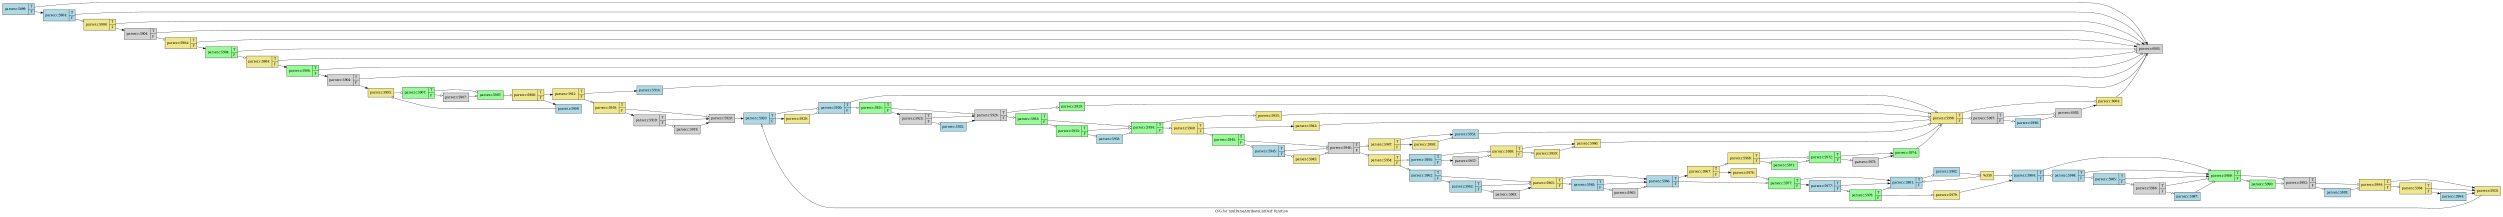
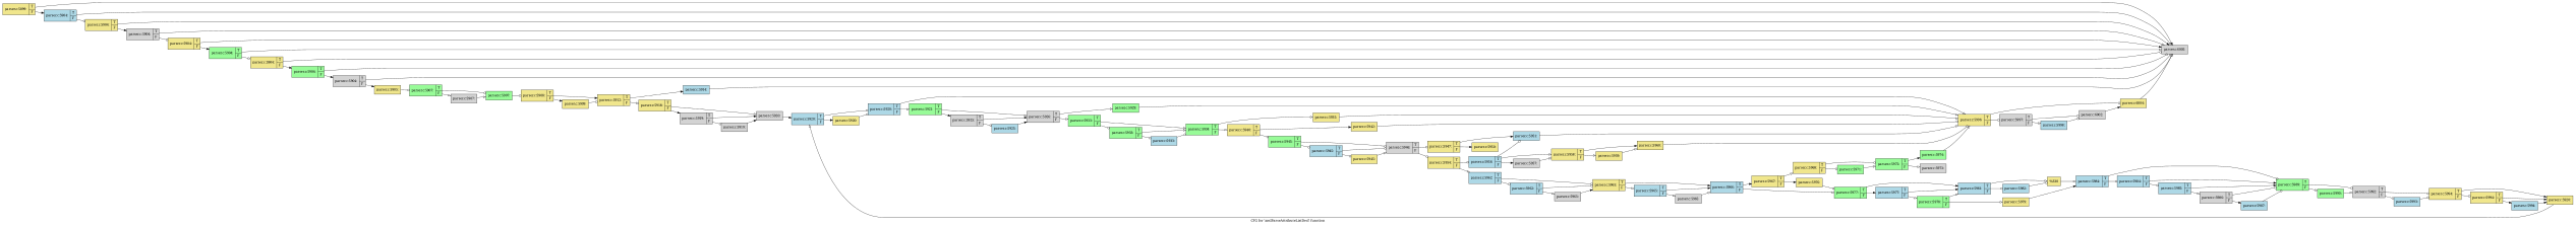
  digraph {
    fontname="Noto Serif"
    label="CFG for 'xmlParseAttributeListDecl' function"
    rankdir=LR
    node [fillcolor=khaki fontname="Noto Serif" shape=record style=filled]
    edge [arrowhead=odot fontname="Noto Serif"]
-   n1 [fillcolor=lightblue label="{parser.c:5899:|{<s0>T|<s1>F}}"]
+   n1 [label="{parser.c:5899:|{<s0>T|<s1>F}}"]
    n2 [fillcolor=lightblue label="{parser.c:5904:|{<s0>T|<s1>F}}"]
    n3 [fillcolor=lightgrey label="{parser.c:6005:}"]
    n4 [label="{parser.c:5904:|{<s0>T|<s1>F}}"]
    n5 [fillcolor=lightgrey label="{parser.c:5904:|{<s0>T|<s1>F}}"]
    n6 [label="{parser.c:5904:|{<s0>T|<s1>F}}"]
    n7 [fillcolor=palegreen label="{parser.c:5904:|{<s0>T|<s1>F}}"]
    n8 [label="{parser.c:5904:|{<s0>T|<s1>F}}"]
    n9 [fillcolor=palegreen label="{parser.c:5904:|{<s0>T|<s1>F}}"]
    n10 [fillcolor=lightgrey label="{parser.c:5904:|{<s0>T|<s1>F}}"]
    n11 [label="{parser.c:5905:}"]
    n12 [fillcolor=palegreen label="{parser.c:5907:|{<s0>T|<s1>F}}"]
    n13 [fillcolor=lightgrey label="{parser.c:5907:}"]
    n14 [fillcolor=palegreen label="{parser.c:5907:}"]
    n15 [label="{parser.c:5908:|{<s0>T|<s1>F}}"]
-   n16 [fillcolor=lightblue label="{parser.c:5909:}"]
+   n16 [label="{parser.c:5909:}"]
    n17 [label="{parser.c:5912:|{<s0>T|<s1>F}}"]
    n18 [fillcolor=lightblue label="{parser.c:5914:}"]
    n19 [label="{parser.c:5918:|{<s0>T|<s1>F}}"]
    n20 [fillcolor=lightgrey label="{parser.c:5919:|{<s0>T|<s1>F}}"]
    n21 [fillcolor=lightgrey label="{parser.c:5920:}"]
    n22 [fillcolor=lightgrey label="{parser.c:5919:}"]
    n23 [fillcolor=lightblue label="{parser.c:5920:|{<s0>T|<s1>F}}"]
    n24 [label="{parser.c:5920:}"]
    n25 [fillcolor=lightblue label="{parser.c:5920:|{<s0>T|<s1>F}}"]
    n26 [fillcolor=palegreen label="{parser.c:5921:|{<s0>T|<s1>F}}"]
    n27 [label="{parser.c:5996:|{<s0>T|<s1>F}}"]
    n28 [fillcolor=lightgrey label="{parser.c:5925:|{<s0>T|<s1>F}}"]
    n29 [fillcolor=lightgrey label="{parser.c:5926:|{<s0>T|<s1>F}}"]
    n30 [fillcolor=lightgrey label="{parser.c:5997:|{<s0>T|<s1>F}}"]
    n31 [label="{parser.c:6004:}"]
    n32 [fillcolor=lightblue label="{parser.c:5925:}"]
    n33 [fillcolor=palegreen label="{parser.c:5929:}"]
    n34 [fillcolor=palegreen label="{parser.c:5933:|{<s0>T|<s1>F}}"]
    n35 [fillcolor=lightblue label="{parser.c:5998:}"]
    n36 [fillcolor=lightgrey label="{parser.c:6002:}"]
    n37 [fillcolor=palegreen label="{parser.c:5933:|{<s0>T|<s1>F}}"]
    n38 [fillcolor=palegreen label="{parser.c:5934:|{<s0>T|<s1>F}}"]
    n39 [fillcolor=lightblue label="{parser.c:5933:}"]
    n40 [label="{parser.c:5935:}"]
    n41 [label="{parser.c:5940:|{<s0>T|<s1>F}}"]
    n42 [label="{parser.c:5942:}"]
    n43 [fillcolor=palegreen label="{parser.c:5945:|{<s0>T|<s1>F}}"]
    n44 [fillcolor=lightblue label="{parser.c:5945:|{<s0>T|<s1>F}}"]
    n45 [fillcolor=lightgrey label="{parser.c:5946:|{<s0>T|<s1>F}}"]
    n46 [label="{parser.c:5945:}"]
    n47 [label="{parser.c:5947:|{<s0>T|<s1>F}}"]
    n48 [label="{parser.c:5954:|{<s0>T|<s1>F}}"]
    n49 [label="{parser.c:5950:}"]
    n50 [fillcolor=lightblue label="{parser.c:5951:}"]
    n51 [fillcolor=lightblue label="{parser.c:5956:|{<s0>T|<s1>F}}"]
    n52 [fillcolor=lightblue label="{parser.c:5962:|{<s0>T|<s1>F}}"]
    n53 [fillcolor=lightgrey label="{parser.c:5957:}"]
    n54 [label="{parser.c:5958:|{<s0>T|<s1>F}}"]
    n55 [fillcolor=lightblue label="{parser.c:5962:|{<s0>T|<s1>F}}"]
    n56 [label="{parser.c:5965:|{<s0>T|<s1>F}}"]
    n57 [label="{parser.c:5959:}"]
    n58 [label="{parser.c:5960:}"]
    n59 [fillcolor=lightgrey label="{parser.c:5963:}"]
    n60 [fillcolor=lightblue label="{parser.c:5965:|{<s0>T|<s1>F}}"]
    n61 [fillcolor=lightblue label="{parser.c:5966:|{<s0>T|<s1>F}}"]
    n62 [fillcolor=lightgrey label="{parser.c:5965:}"]
    n63 [label="{parser.c:5967:|{<s0>T|<s1>F}}"]
    n64 [fillcolor=palegreen label="{parser.c:5977:|{<s0>T|<s1>F}}"]
    n65 [label="{parser.c:5968:|{<s0>T|<s1>F}}"]
    n66 [label="{parser.c:5976:}"]
    n67 [fillcolor=lightblue label="{parser.c:5977:|{<s0>T|<s1>F}}"]
    n68 [fillcolor=lightblue label="{parser.c:5981:|{<s0>T|<s1>F}}"]
    n69 [fillcolor=palegreen label="{parser.c:5971:}"]
    n70 [fillcolor=palegreen label="{parser.c:5972:|{<s0>T|<s1>F}}"]
    n71 [fillcolor=palegreen label="{parser.c:5978:|{<s0>T|<s1>F}}"]
    n72 [fillcolor=lightblue label="{parser.c:5982:}"]
    n73 [label="{%330}"]
    n74 [fillcolor=lightgrey label="{parser.c:5973:}"]
    n75 [fillcolor=palegreen label="{parser.c:5974:}"]
    n76 [label="{parser.c:5979:}"]
    n77 [fillcolor=lightblue label="{parser.c:5984:|{<s0>T|<s1>F}}"]
    n78 [fillcolor=lightblue label="{parser.c:5984:|{<s0>T|<s1>F}}"]
    n79 [fillcolor=palegreen label="{parser.c:5989:|{<s0>T|<s1>F}}"]
    n80 [fillcolor=lightblue label="{parser.c:5985:|{<s0>T|<s1>F}}"]
    n81 [fillcolor=palegreen label="{parser.c:5990:}"]
    n82 [fillcolor=lightgrey label="{parser.c:5992:|{<s0>T|<s1>F}}"]
    n83 [fillcolor=lightgrey label="{parser.c:5986:|{<s0>T|<s1>F}}"]
    n84 [fillcolor=lightblue label="{parser.c:5993:}"]
    n85 [label="{parser.c:5994:|{<s0>T|<s1>F}}"]
    n86 [fillcolor=lightblue label="{parser.c:5987:}"]
    n87 [label="{parser.c:5994:|{<s0>T|<s1>F}}"]
    n88 [label="{parser.c:5920:}"]
    n89 [fillcolor=lightblue label="{parser.c:5994:}"]
    n1 -> n2 [arrowhead=normal]
    n1 -> n3 [arrowhead=normal]
    n2 -> n3 [arrowhead=onormal]
    n2 -> n4
    n4 -> n3 [arrowhead=normal]
    n4 -> n5 [arrowhead=normal]
    n5 -> n3 [arrowhead=onormal]
    n5 -> n6
    n6 -> n3 [arrowhead=normal]
    n6 -> n7 [arrowhead=normal]
    n7 -> n3 [arrowhead=onormal]
    n7 -> n8 [arrowhead=onormal]
    n8 -> n3
    n8 -> n9 [arrowhead=normal]
    n9 -> n3
    n9 -> n10 [arrowhead=normal]
    n10 -> n3
    n10 -> n11 [arrowhead=normal]
    n11 -> n12
    n12 -> n13 [arrowhead=onormal]
    n12 -> n14
    n13 -> n14 [arrowhead=onormal]
    n14 -> n15
    n15 -> n16 [arrowhead=normal]
    n15 -> n17 [arrowhead=normal]
-   n16 -> n11
+   n16 -> n17
    n17 -> n18 [arrowhead=normal]
    n17 -> n19 [arrowhead=onormal]
    n18 -> n3
    n19 -> n20 [arrowhead=normal]
    n19 -> n21 [arrowhead=onormal]
    n20 -> n21 [arrowhead=normal]
    n20 -> n22
    n21 -> n23 [arrowhead=normal]
    n22 -> n21 [arrowhead=normal]
    n23 -> n24 [arrowhead=normal]
    n23 -> n25
    n24 -> n25
    n25 -> n26 [arrowhead=onormal]
    n25 -> n27 [arrowhead=onormal]
    n26 -> n28 [arrowhead=normal]
    n26 -> n29 [arrowhead=onormal]
    n27 -> n30
    n27 -> n31
    n28 -> n29 [arrowhead=normal]
    n28 -> n32
    n29 -> n33 [arrowhead=onormal]
    n29 -> n34 [arrowhead=onormal]
    n30 -> n35 [arrowhead=onormal]
    n30 -> n36
    n31 -> n3 [arrowhead=onormal]
    n32 -> n29 [arrowhead=normal]
    n33 -> n27 [arrowhead=onormal]
    n34 -> n37
    n34 -> n38 [arrowhead=onormal]
    n35 -> n36
    n36 -> n31 [arrowhead=normal]
    n37 -> n38 [arrowhead=onormal]
    n37 -> n39
    n38 -> n40 [arrowhead=onormal]
    n38 -> n41 [arrowhead=onormal]
    n39 -> n38
    n40 -> n27 [arrowhead=onormal]
    n41 -> n42 [arrowhead=normal]
    n41 -> n43
    n42 -> n27
    n43 -> n44
    n43 -> n45
    n44 -> n45
    n44 -> n46
    n45 -> n47
    n45 -> n48
    n46 -> n45 [arrowhead=onormal]
    n47 -> n49 [arrowhead=normal]
    n47 -> n50 [arrowhead=normal]
    n48 -> n51
    n48 -> n52 [arrowhead=onormal]
-   n49 -> n50
+   n51 -> n50
    n50 -> n27 [arrowhead=onormal]
    n51 -> n53 [arrowhead=normal]
    n51 -> n54 [arrowhead=onormal]
    n52 -> n55
    n52 -> n56
    n53 -> n54 [arrowhead=onormal]
    n54 -> n57 [arrowhead=onormal]
    n54 -> n58 [arrowhead=normal]
    n55 -> n56
    n55 -> n59 [arrowhead=onormal]
    n56 -> n60 [arrowhead=onormal]
    n56 -> n61 [arrowhead=normal]
    n57 -> n58 [arrowhead=onormal]
    n58 -> n27
    n59 -> n56 [arrowhead=normal]
    n60 -> n61 [arrowhead=normal]
    n60 -> n62 [arrowhead=onormal]
    n61 -> n63 [arrowhead=normal]
    n61 -> n64 [arrowhead=onormal]
    n62 -> n61 [arrowhead=onormal]
    n63 -> n65 [arrowhead=onormal]
    n63 -> n66 [arrowhead=normal]
    n64 -> n67 [arrowhead=normal]
    n64 -> n68 [arrowhead=normal]
    n65 -> n69
    n65 -> n70
    n66 -> n64
    n67 -> n68 [arrowhead=normal]
    n67 -> n71 [arrowhead=onormal]
    n68 -> n72
-   n73 -> n68 [arrowhead=onormal]
+   n68 -> n73 [arrowhead=onormal]
    n69 -> n70 [arrowhead=onormal]
    n70 -> n74 [arrowhead=onormal]
    n70 -> n75 [arrowhead=normal]
    n71 -> n68 [arrowhead=onormal]
    n71 -> n76 [arrowhead=onormal]
    n72 -> n73
    n73 -> n77 [arrowhead=onormal]
-   n74 -> n75 [arrowhead=normal]
    n75 -> n27 [arrowhead=onormal]
    n76 -> n77 [arrowhead=normal]
    n77 -> n78
    n77 -> n79
    n78 -> n79 [arrowhead=normal]
    n78 -> n80
    n79 -> n81 [arrowhead=onormal]
    n79 -> n82
    n80 -> n79 [arrowhead=normal]
    n80 -> n83 [arrowhead=onormal]
    n81 -> n82 [arrowhead=onormal]
    n82 -> n84
    n82 -> n85
    n83 -> n79
-   n83 -> n86 [arrowhead=onormal]
+   n83 -> n86 [arrowhead=normal]
    n84 -> n85
    n85 -> n87
    n85 -> n88 [arrowhead=normal]
    n86 -> n79
    n87 -> n88 [arrowhead=normal]
    n87 -> n89 [arrowhead=normal]
    n88 -> n23 [arrowhead=onormal]
    n89 -> n88 [arrowhead=normal]
  }
